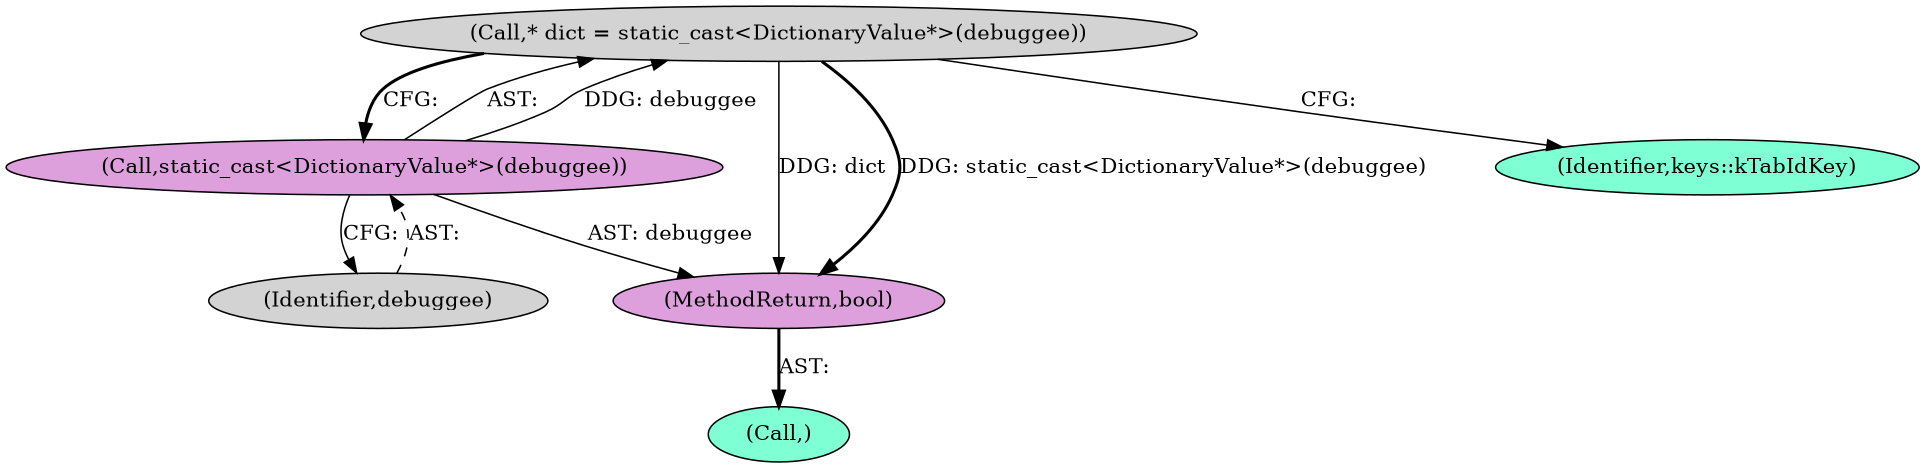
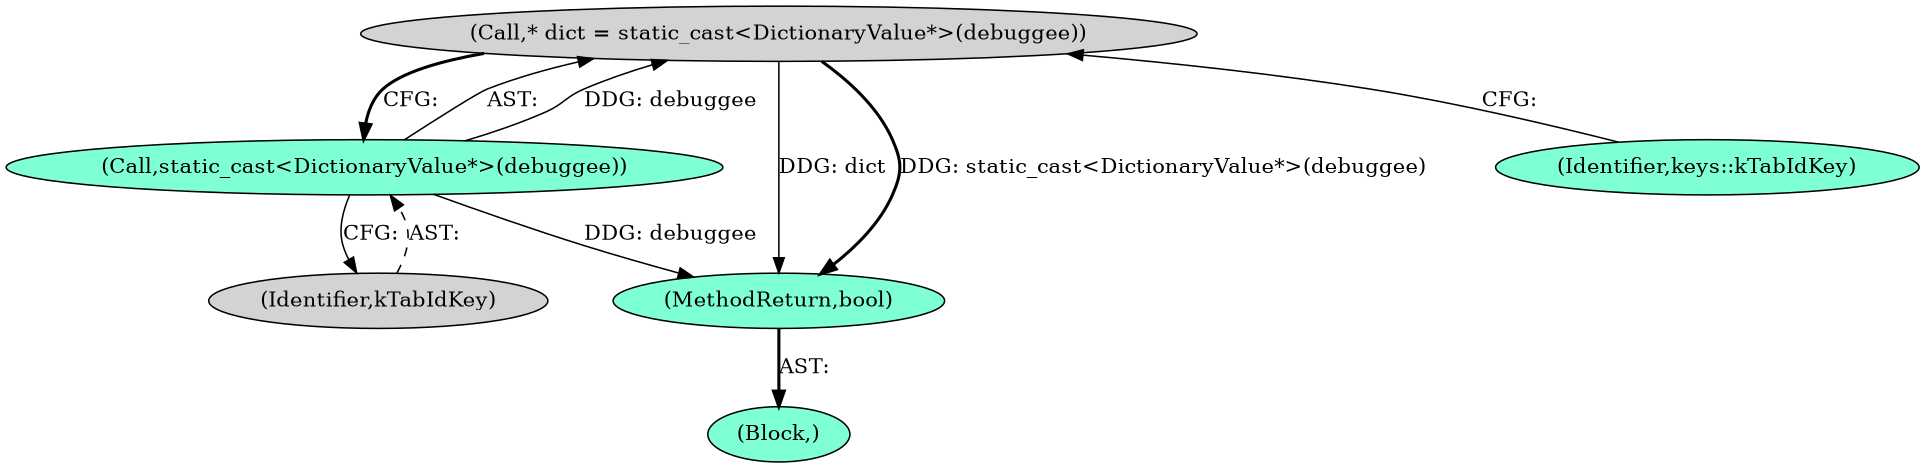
  digraph {
    node [fillcolor=lightgrey style=filled]
    edge [style=solid]
    n1 [label="(Call,* dict = static_cast<DictionaryValue*>(debuggee))"]
-   n2 [fillcolor=plum label="(Call,static_cast<DictionaryValue*>(debuggee))"]
-   n3 [fillcolor=plum label="(MethodReturn,bool)"]
-   n4 [label="(Identifier,debuggee)"]
-   n5 [fillcolor=aquamarine label="(Call,)"]
+   n2 [fillcolor=aquamarine label="(Call,static_cast<DictionaryValue*>(debuggee))"]
+   n3 [fillcolor=aquamarine label="(MethodReturn,bool)"]
+   n4 [label="(Identifier,kTabIdKey)"]
+   n5 [fillcolor=aquamarine label="(Block,)"]
    n6 [fillcolor=aquamarine label="(Identifier,keys::kTabIdKey)"]
    n1 -> n2 [label="CFG: " style=bold]
    n1 -> n3 [label="DDG: dict"]
    n1 -> n3 [label="DDG: static_cast<DictionaryValue*>(debuggee)" style=bold]
    n2 -> n1 [label="AST: "]
    n2 -> n1 [label="DDG: debuggee"]
-   n2 -> n3 [label="AST: debuggee"]
+   n2 -> n3 [label="DDG: debuggee"]
    n2 -> n4 [label="CFG: "]
    n3 -> n5 [label="AST: " style=bold]
    n4 -> n2 [label="AST: " style=dashed]
-   n1 -> n6 [label="CFG: "]
+   n6 -> n1 [label="CFG: "]
  }
